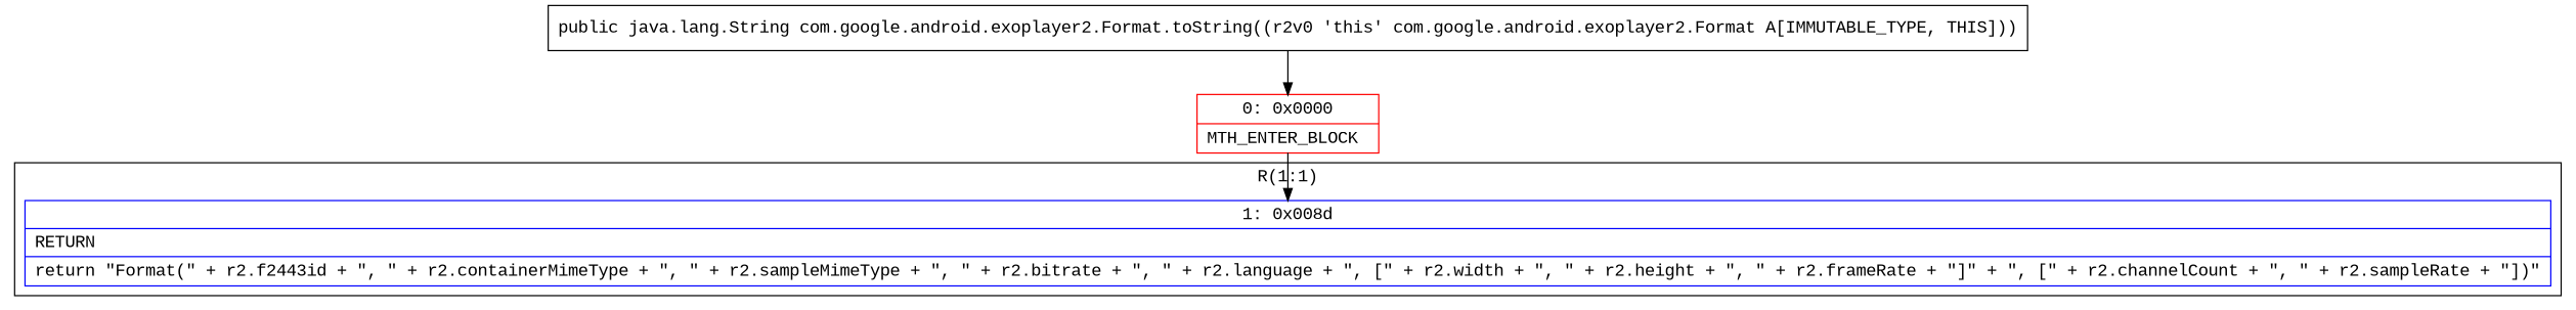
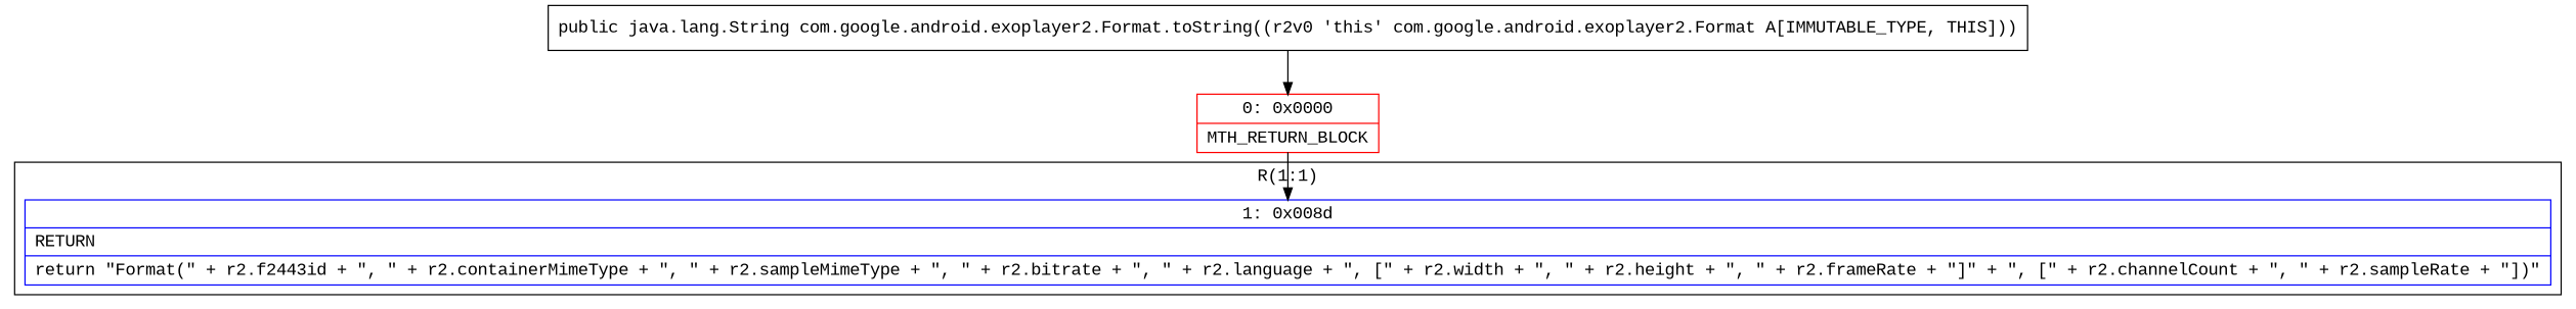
  digraph {
    fontname="Liberation Mono"
    node [shape=record fontname="Liberation Mono"]
    edge [fontname="Liberation Mono"]
    n1 [color=blue label="{1\:\ 0x008d|RETURN\l|return \"Format(\" + r2.f2443id + \", \" + r2.containerMimeType + \", \" + r2.sampleMimeType + \", \" + r2.bitrate + \", \" + r2.language + \", [\" + r2.width + \", \" + r2.height + \", \" + r2.frameRate + \"]\" + \", [\" + r2.channelCount + \", \" + r2.sampleRate + \"])\"\l}"]
-   n2 [color=red label="{0\:\ 0x0000|MTH_ENTER_BLOCK\l}"]
+   n2 [color=red label="{0\:\ 0x0000|MTH_RETURN_BLOCK\l}"]
    n3 [label="{public java.lang.String com.google.android.exoplayer2.Format.toString((r2v0 'this' com.google.android.exoplayer2.Format A[IMMUTABLE_TYPE, THIS])) }"]
    subgraph cluster_1 {
      label="R(1:1)"
      n1
    }
    n2 -> n1
    n3 -> n2
  }
